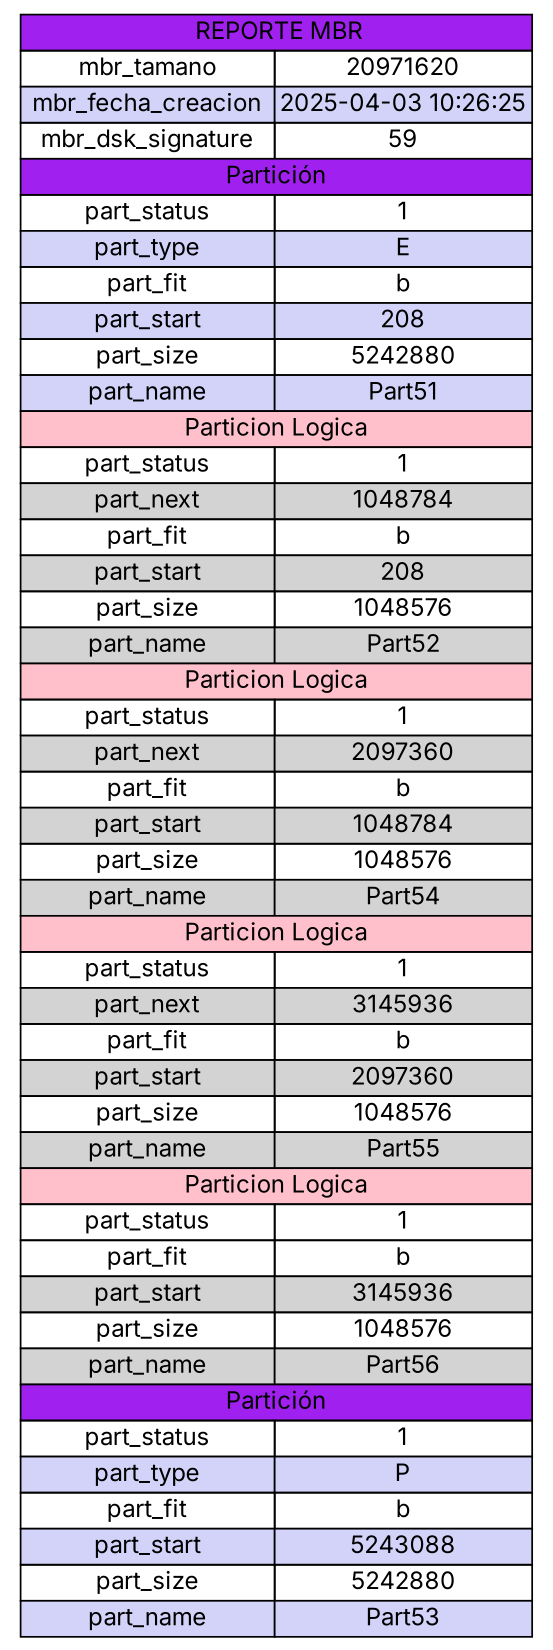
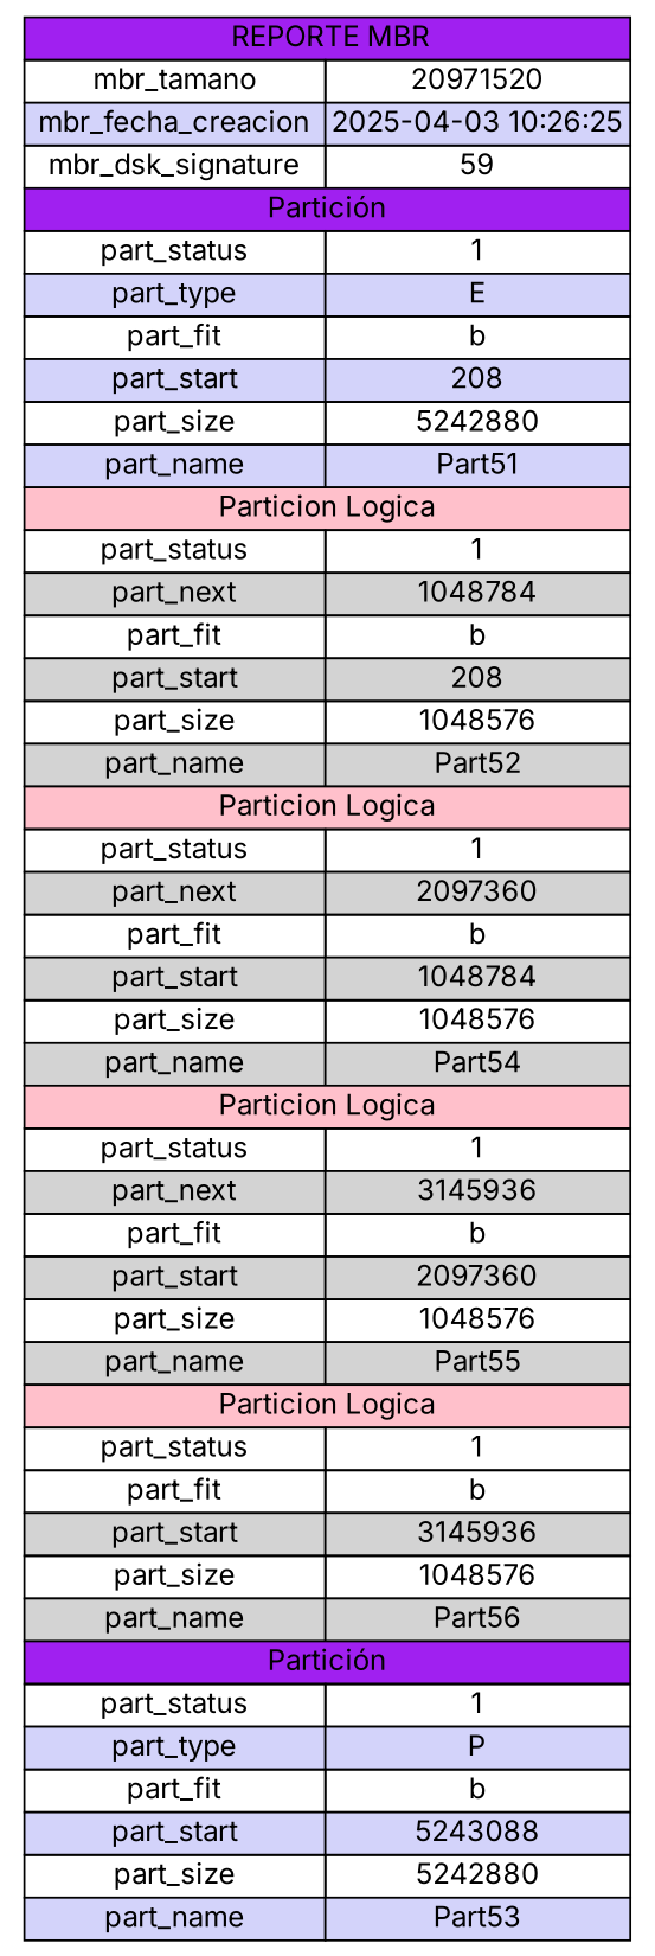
  digraph {
    fontname=Inter
-   n1 [label=< 		<TABLE BORDER="0" CELLBORDER="1" CELLSPACING="0"> 			<TR><TD bgcolor="purple" COLSPAN="2"> REPORTE MBR</TD></TR> 			<TR><TD> mbr_tamano </TD><TD>20971620</TD></TR> 			<TR><TD bgcolor="#D3D3FA"> mbr_fecha_creacion </TD><TD bgcolor="#D3D3FA">2025-04-03 10:26:25</TD></TR> 			<TR><TD> mbr_dsk_signature </TD><TD>59</TD></TR> 			<TR><TD bgcolor="purple" COLSPAN="2">Partición</TD></TR> 			<TR><TD> part_status </TD><TD>1</TD></TR> 			<TR><TD bgcolor="#D3D3FA"> part_type </TD><TD bgcolor="#D3D3FA">E</TD></TR> 			<TR><TD> part_fit </TD><TD>b</TD></TR> 			<TR><TD bgcolor="#D3D3FA"> part_start </TD><TD bgcolor="#D3D3FA">208</TD></TR> 			<TR><TD> part_size </TD><TD>5242880</TD></TR> 			<TR><TD bgcolor="#D3D3FA"> part_name </TD><TD bgcolor="#D3D3FA">Part51</TD></TR> 			<TR><TD bgcolor="pink" COLSPAN="2">Particion Logica</TD></TR> 			<TR><TD> part_status </TD><TD>1</TD></TR> 			<TR><TD bgcolor="#D3D3D3"> part_next </TD><TD bgcolor="#D3D3D3">1048784</TD></TR> 			<TR><TD> part_fit </TD><TD>b</TD></TR> 			<TR><TD bgcolor="#D3D3D3"> part_start </TD><TD bgcolor="#D3D3D3">208</TD></TR> 			<TR><TD> part_size </TD><TD>1048576</TD></TR> 			<TR><TD bgcolor="#D3D3D3"> part_name </TD><TD bgcolor="#D3D3D3">Part52</TD></TR> 			<TR><TD bgcolor="pink" COLSPAN="2">Particion Logica</TD></TR> 			<TR><TD> part_status </TD><TD>1</TD></TR> 			<TR><TD bgcolor="#D3D3D3"> part_next </TD><TD bgcolor="#D3D3D3">2097360</TD></TR> 			<TR><TD> part_fit </TD><TD>b</TD></TR> 			<TR><TD bgcolor="#D3D3D3"> part_start </TD><TD bgcolor="#D3D3D3">1048784</TD></TR> 			<TR><TD> part_size </TD><TD>1048576</TD></TR> 			<TR><TD bgcolor="#D3D3D3"> part_name </TD><TD bgcolor="#D3D3D3">Part54</TD></TR> 			<TR><TD bgcolor="pink" COLSPAN="2">Particion Logica</TD></TR> 			<TR><TD> part_status </TD><TD>1</TD></TR> 			<TR><TD bgcolor="#D3D3D3"> part_next </TD><TD bgcolor="#D3D3D3">3145936</TD></TR> 			<TR><TD> part_fit </TD><TD>b</TD></TR> 			<TR><TD bgcolor="#D3D3D3"> part_start </TD><TD bgcolor="#D3D3D3">2097360</TD></TR> 			<TR><TD> part_size </TD><TD>1048576</TD></TR> 			<TR><TD bgcolor="#D3D3D3"> part_name </TD><TD bgcolor="#D3D3D3">Part55</TD></TR> 			<TR><TD bgcolor="pink" COLSPAN="2">Particion Logica</TD></TR> 			<TR><TD> part_status </TD><TD>1</TD></TR> 			<TR><TD> part_fit </TD><TD>b</TD></TR> 			<TR><TD bgcolor="#D3D3D3"> part_start </TD><TD bgcolor="#D3D3D3">3145936</TD></TR> 			<TR><TD> part_size </TD><TD>1048576</TD></TR> 			<TR><TD bgcolor="#D3D3D3"> part_name </TD><TD bgcolor="#D3D3D3">Part56</TD></TR> 			<TR><TD bgcolor="purple" COLSPAN="2">Partición</TD></TR> 			<TR><TD> part_status </TD><TD>1</TD></TR> 			<TR><TD bgcolor="#D3D3FA"> part_type </TD><TD bgcolor="#D3D3FA">P</TD></TR> 			<TR><TD> part_fit </TD><TD>b</TD></TR> 			<TR><TD bgcolor="#D3D3FA"> part_start </TD><TD bgcolor="#D3D3FA">5243088</TD></TR> 			<TR><TD> part_size </TD><TD>5242880</TD></TR> 			<TR><TD bgcolor="#D3D3FA"> part_name </TD><TD bgcolor="#D3D3FA">Part53</TD></TR> 		</TABLE> 	> shape=plaintext fontname=Inter]
+   n1 [label=< 		<TABLE BORDER="0" CELLBORDER="1" CELLSPACING="0"> 			<TR><TD bgcolor="purple" COLSPAN="2"> REPORTE MBR</TD></TR> 			<TR><TD> mbr_tamano </TD><TD>20971520</TD></TR> 			<TR><TD bgcolor="#D3D3FA"> mbr_fecha_creacion </TD><TD bgcolor="#D3D3FA">2025-04-03 10:26:25</TD></TR> 			<TR><TD> mbr_dsk_signature </TD><TD>59</TD></TR> 			<TR><TD bgcolor="purple" COLSPAN="2">Partición</TD></TR> 			<TR><TD> part_status </TD><TD>1</TD></TR> 			<TR><TD bgcolor="#D3D3FA"> part_type </TD><TD bgcolor="#D3D3FA">E</TD></TR> 			<TR><TD> part_fit </TD><TD>b</TD></TR> 			<TR><TD bgcolor="#D3D3FA"> part_start </TD><TD bgcolor="#D3D3FA">208</TD></TR> 			<TR><TD> part_size </TD><TD>5242880</TD></TR> 			<TR><TD bgcolor="#D3D3FA"> part_name </TD><TD bgcolor="#D3D3FA">Part51</TD></TR> 			<TR><TD bgcolor="pink" COLSPAN="2">Particion Logica</TD></TR> 			<TR><TD> part_status </TD><TD>1</TD></TR> 			<TR><TD bgcolor="#D3D3D3"> part_next </TD><TD bgcolor="#D3D3D3">1048784</TD></TR> 			<TR><TD> part_fit </TD><TD>b</TD></TR> 			<TR><TD bgcolor="#D3D3D3"> part_start </TD><TD bgcolor="#D3D3D3">208</TD></TR> 			<TR><TD> part_size </TD><TD>1048576</TD></TR> 			<TR><TD bgcolor="#D3D3D3"> part_name </TD><TD bgcolor="#D3D3D3">Part52</TD></TR> 			<TR><TD bgcolor="pink" COLSPAN="2">Particion Logica</TD></TR> 			<TR><TD> part_status </TD><TD>1</TD></TR> 			<TR><TD bgcolor="#D3D3D3"> part_next </TD><TD bgcolor="#D3D3D3">2097360</TD></TR> 			<TR><TD> part_fit </TD><TD>b</TD></TR> 			<TR><TD bgcolor="#D3D3D3"> part_start </TD><TD bgcolor="#D3D3D3">1048784</TD></TR> 			<TR><TD> part_size </TD><TD>1048576</TD></TR> 			<TR><TD bgcolor="#D3D3D3"> part_name </TD><TD bgcolor="#D3D3D3">Part54</TD></TR> 			<TR><TD bgcolor="pink" COLSPAN="2">Particion Logica</TD></TR> 			<TR><TD> part_status </TD><TD>1</TD></TR> 			<TR><TD bgcolor="#D3D3D3"> part_next </TD><TD bgcolor="#D3D3D3">3145936</TD></TR> 			<TR><TD> part_fit </TD><TD>b</TD></TR> 			<TR><TD bgcolor="#D3D3D3"> part_start </TD><TD bgcolor="#D3D3D3">2097360</TD></TR> 			<TR><TD> part_size </TD><TD>1048576</TD></TR> 			<TR><TD bgcolor="#D3D3D3"> part_name </TD><TD bgcolor="#D3D3D3">Part55</TD></TR> 			<TR><TD bgcolor="pink" COLSPAN="2">Particion Logica</TD></TR> 			<TR><TD> part_status </TD><TD>1</TD></TR> 			<TR><TD> part_fit </TD><TD>b</TD></TR> 			<TR><TD bgcolor="#D3D3D3"> part_start </TD><TD bgcolor="#D3D3D3">3145936</TD></TR> 			<TR><TD> part_size </TD><TD>1048576</TD></TR> 			<TR><TD bgcolor="#D3D3D3"> part_name </TD><TD bgcolor="#D3D3D3">Part56</TD></TR> 			<TR><TD bgcolor="purple" COLSPAN="2">Partición</TD></TR> 			<TR><TD> part_status </TD><TD>1</TD></TR> 			<TR><TD bgcolor="#D3D3FA"> part_type </TD><TD bgcolor="#D3D3FA">P</TD></TR> 			<TR><TD> part_fit </TD><TD>b</TD></TR> 			<TR><TD bgcolor="#D3D3FA"> part_start </TD><TD bgcolor="#D3D3FA">5243088</TD></TR> 			<TR><TD> part_size </TD><TD>5242880</TD></TR> 			<TR><TD bgcolor="#D3D3FA"> part_name </TD><TD bgcolor="#D3D3FA">Part53</TD></TR> 		</TABLE> 	> shape=plaintext fontname=Inter]
  }
